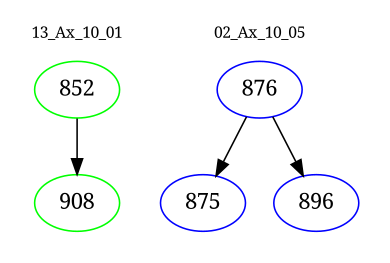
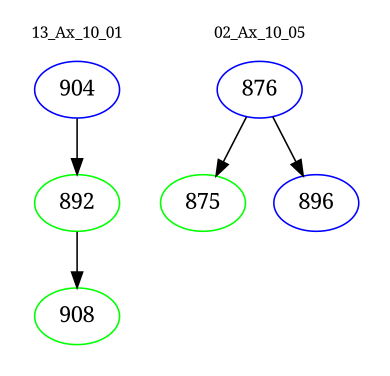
  digraph {
    fontname="Noto Serif"
    node [color=blue fontname="Noto Serif"]
    edge [color=black fontname="Noto Serif"]
-   n2 [color=green label=852]
+   n1 [label=904]
+   n2 [color=green label=892]
    n3 [color=green label=908]
    n4 [label=876]
-   n5 [label=875]
+   n5 [color=green label=875]
    n6 [label=896]
    subgraph cluster_1 {
      color=white
      fontsize=10
      label="13_Ax_10_01"
+     n1
      n2
      n3
    }
    subgraph cluster_2 {
      color=white
      fontsize=10
      label="02_Ax_10_05"
      n4
      n5
      n6
    }
+   n1 -> n2
    n2 -> n3
    n4 -> n5
    n4 -> n6
  }
